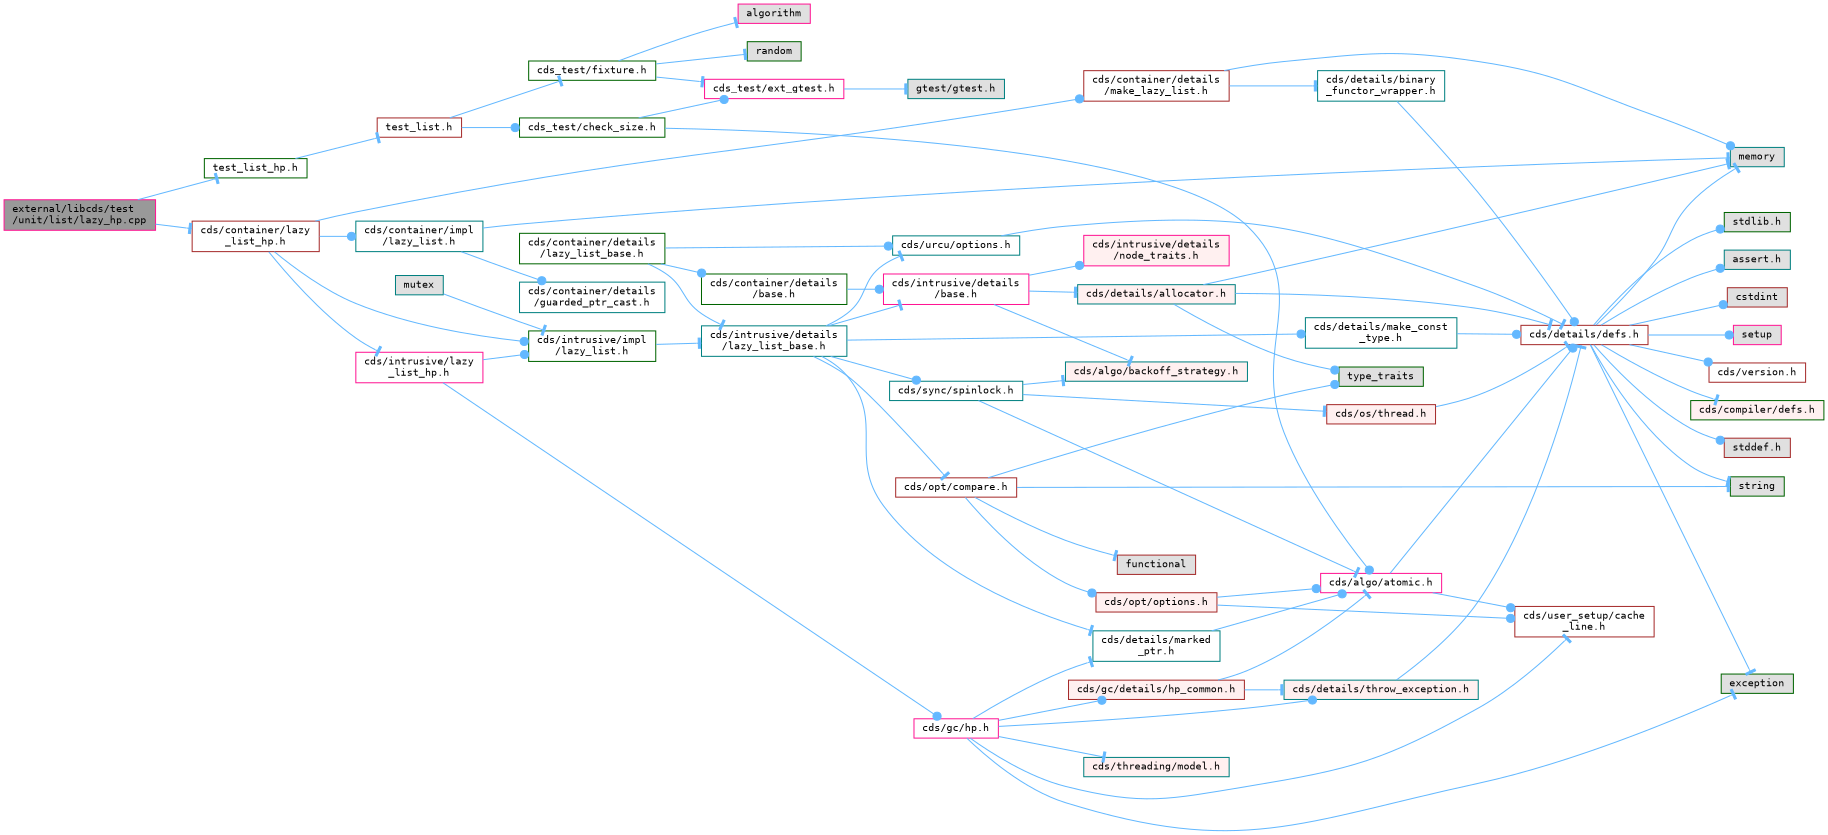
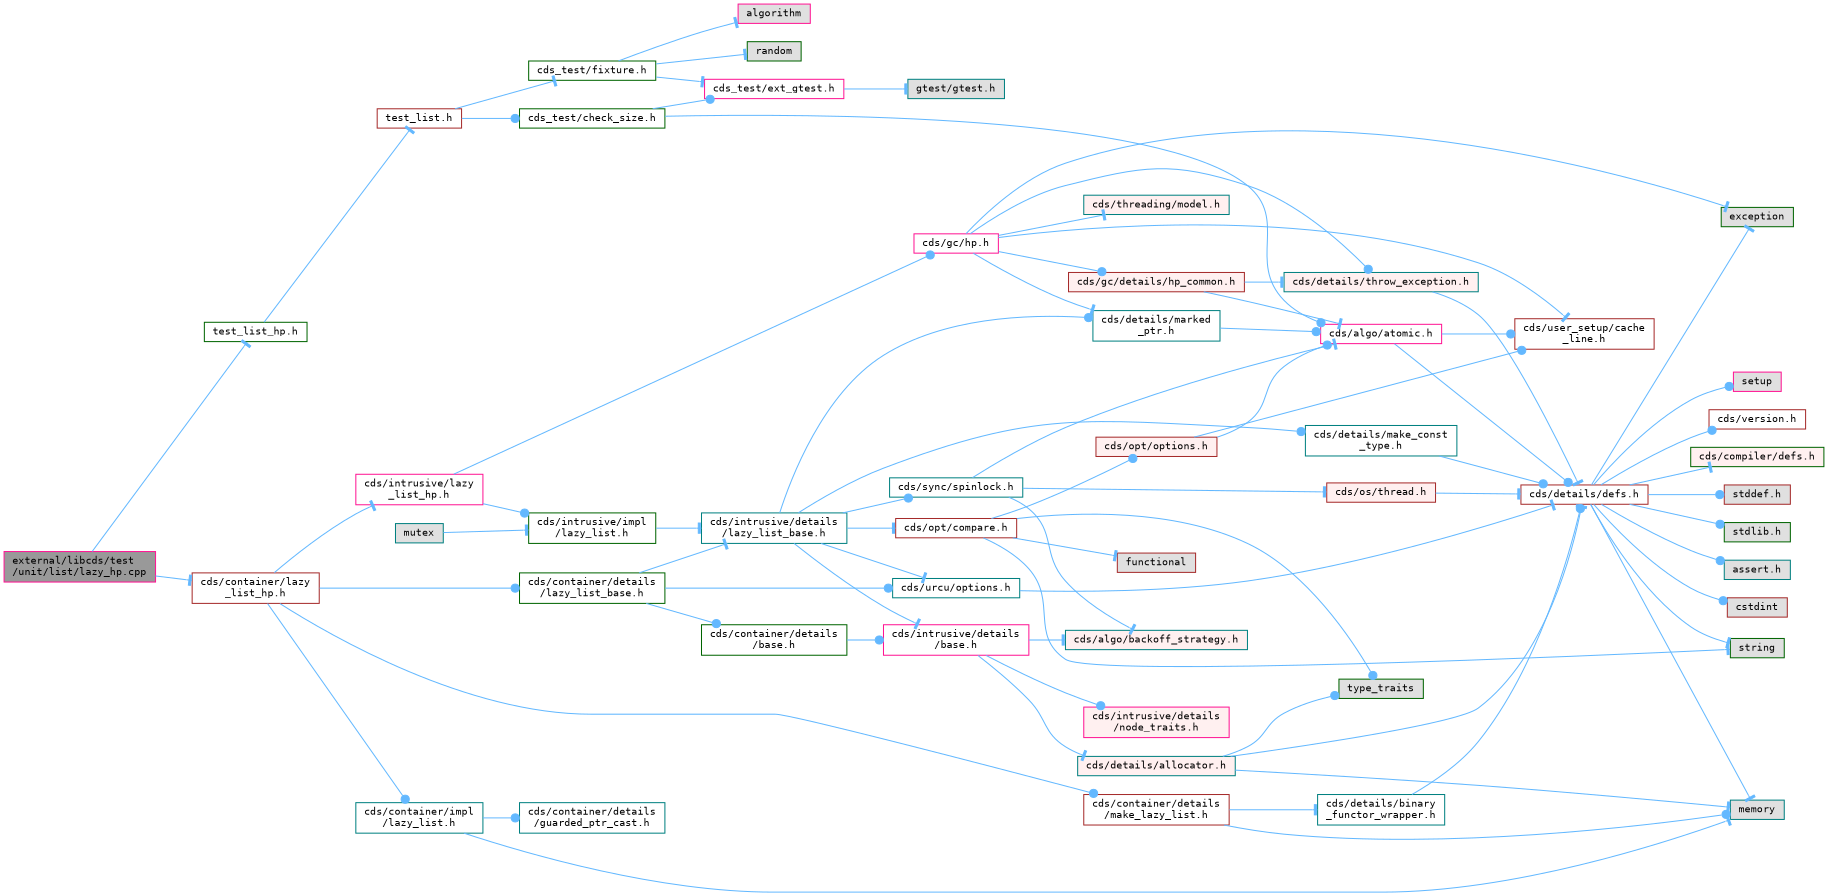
  digraph {
    fontname="DejaVu Sans Mono"
    rankdir=LR
    node [color=teal fillcolor=white fontname="DejaVu Sans Mono" fontsize=10 shape=box style=filled]
    edge [arrowhead=tee color=steelblue1 fontname="DejaVu Sans Mono" fontsize=10 labelfontname=Helvetica labelfontsize=10 style=solid]
    n1 [color=deeppink fillcolor=grey60 fontcolor=black height=0.2 label="external/libcds/test\l/unit/list/lazy_hp.cpp" width=0.4]
    n2 [color=darkgreen height=0.2 label="test_list_hp.h" width=0.4]
    n3 [color=brown height=0.2 label="cds/container/lazy\l_list_hp.h" width=0.4]
    n4 [color=brown height=0.2 label="test_list.h" width=0.4]
    n5 [color=darkgreen height=0.2 label="cds/container/details\l/lazy_list_base.h" width=0.4]
    n6 [color=deeppink height=0.2 label="cds/intrusive/lazy\l_list_hp.h" width=0.4]
    n7 [color=brown height=0.2 label="cds/container/details\l/make_lazy_list.h" width=0.4]
    n8 [height=0.2 label="cds/container/impl\l/lazy_list.h" width=0.4]
    n9 [color=darkgreen height=0.2 label="cds_test/check_size.h" width=0.4]
    n10 [color=darkgreen height=0.2 label="cds_test/fixture.h" width=0.4]
    n11 [color=deeppink height=0.2 label="cds_test/ext_gtest.h" width=0.4]
    n12 [color=deeppink height=0.2 label="cds/algo/atomic.h" width=0.4]
    n13 [color=deeppink fillcolor="#E0E0E0" height=0.2 label=algorithm width=0.4]
    n14 [color=darkgreen fillcolor="#E0E0E0" height=0.2 label=random width=0.4]
    n15 [fillcolor="#E0E0E0" height=0.2 label="gtest/gtest.h" width=0.4]
    n16 [color=brown height=0.2 label="cds/details/defs.h" width=0.4]
    n17 [color=brown height=0.2 label="cds/user_setup/cache\l_line.h" width=0.4]
    n18 [color=brown fillcolor="#E0E0E0" height=0.2 label="stddef.h" width=0.4]
    n19 [color=darkgreen fillcolor="#E0E0E0" height=0.2 label="stdlib.h" width=0.4]
    n20 [fillcolor="#E0E0E0" height=0.2 label="assert.h" width=0.4]
    n21 [color=brown fillcolor="#E0E0E0" height=0.2 label=cstdint width=0.4]
    n22 [color=darkgreen fillcolor="#E0E0E0" height=0.2 label=exception width=0.4]
    n23 [color=deeppink fillcolor="#E0E0E0" height=0.2 label=setup width=0.4]
    n24 [color=darkgreen fillcolor="#E0E0E0" height=0.2 label=string width=0.4]
    n25 [fillcolor="#E0E0E0" height=0.2 label=memory width=0.4]
    n26 [color=brown height=0.2 label="cds/version.h" width=0.4]
    n27 [color=darkgreen fillcolor="#FFF0F0" height=0.2 label="cds/compiler/defs.h" width=0.4]
    n28 [color=darkgreen height=0.2 label="cds/container/details\l/base.h" width=0.4]
    n29 [height=0.2 label="cds/intrusive/details\l/lazy_list_base.h" width=0.4]
    n30 [height=0.2 label="cds/urcu/options.h" width=0.4]
    n31 [color=darkgreen height=0.2 label="cds/intrusive/impl\l/lazy_list.h" width=0.4]
    n32 [color=deeppink height=0.2 label="cds/gc/hp.h" width=0.4]
    n33 [height=0.2 label="cds/details/binary\l_functor_wrapper.h" width=0.4]
    n34 [height=0.2 label="cds/container/details\l/guarded_ptr_cast.h" width=0.4]
    n35 [color=deeppink height=0.2 label="cds/intrusive/details\l/base.h" width=0.4]
    n36 [color=brown height=0.2 label="cds/opt/compare.h" width=0.4]
    n37 [height=0.2 label="cds/details/marked\l_ptr.h" width=0.4]
    n38 [height=0.2 label="cds/details/make_const\l_type.h" width=0.4]
    n39 [height=0.2 label="cds/sync/spinlock.h" width=0.4]
    n40 [color=deeppink fillcolor="#FFF0F0" height=0.2 label="cds/intrusive/details\l/node_traits.h" width=0.4]
    n41 [fillcolor="#FFF0F0" height=0.2 label="cds/details/allocator.h" width=0.4]
    n42 [fillcolor="#FFF0F0" height=0.2 label="cds/algo/backoff_strategy.h" width=0.4]
    n43 [color=darkgreen fillcolor="#E0E0E0" height=0.2 label=type_traits width=0.4]
    n44 [color=brown fillcolor="#E0E0E0" height=0.2 label=functional width=0.4]
    n45 [color=brown fillcolor="#FFF0F0" height=0.2 label="cds/opt/options.h" width=0.4]
    n46 [color=brown fillcolor="#FFF0F0" height=0.2 label="cds/os/thread.h" width=0.4]
    n47 [color=brown fillcolor="#FFF0F0" height=0.2 label="cds/gc/details/hp_common.h" width=0.4]
    n48 [fillcolor="#FFF0F0" height=0.2 label="cds/details/throw_exception.h" width=0.4]
    n49 [fillcolor="#FFF0F0" height=0.2 label="cds/threading/model.h" width=0.4]
    n50 [fillcolor="#E0E0E0" height=0.2 label=mutex width=0.4]
    n1 -> n2
    n1 -> n3
    n2 -> n4
-   n3 -> n31 [arrowhead=dot]
+   n3 -> n5 [arrowhead=dot]
    n3 -> n6
    n3 -> n7 [arrowhead=dot]
    n3 -> n8 [arrowhead=dot]
    n4 -> n9 [arrowhead=dot]
    n4 -> n10
    n5 -> n28 [arrowhead=dot]
    n5 -> n29
    n5 -> n30 [arrowhead=dot]
    n6 -> n31 [arrowhead=dot]
    n6 -> n32 [arrowhead=dot]
    n7 -> n25 [arrowhead=dot]
    n7 -> n33
    n8 -> n25
    n8 -> n34 [arrowhead=dot]
    n9 -> n11 [arrowhead=dot]
    n9 -> n12 [arrowhead=dot]
    n10 -> n11
    n10 -> n13
    n10 -> n14
    n11 -> n15
    n12 -> n16 [arrowhead=dot]
    n12 -> n17 [arrowhead=dot]
    n16 -> n18 [arrowhead=dot]
    n16 -> n19 [arrowhead=dot]
    n16 -> n20 [arrowhead=dot]
    n16 -> n21 [arrowhead=dot]
    n16 -> n22
    n16 -> n23 [arrowhead=dot]
    n16 -> n24
    n16 -> n25
    n16 -> n26 [arrowhead=dot]
    n16 -> n27
    n28 -> n35 [arrowhead=dot]
    n29 -> n30
    n29 -> n35
    n29 -> n36
-   n29 -> n37
+   n29 -> n37 [arrowhead=dot]
    n29 -> n38 [arrowhead=dot]
    n29 -> n39 [arrowhead=dot]
    n30 -> n16
    n31 -> n29
    n32 -> n17
    n32 -> n22
    n32 -> n37
    n32 -> n47 [arrowhead=dot]
    n32 -> n48 [arrowhead=dot]
    n32 -> n49
    n33 -> n16 [arrowhead=dot]
    n35 -> n40 [arrowhead=dot]
    n35 -> n41
    n35 -> n42
    n36 -> n24
    n36 -> n43 [arrowhead=dot]
    n36 -> n44
    n36 -> n45 [arrowhead=dot]
    n37 -> n12 [arrowhead=dot]
    n38 -> n16 [arrowhead=dot]
    n39 -> n12
    n39 -> n42
    n39 -> n46
    n41 -> n16
    n41 -> n25
    n41 -> n43 [arrowhead=dot]
    n45 -> n12 [arrowhead=dot]
    n45 -> n17 [arrowhead=dot]
    n46 -> n16
    n47 -> n12
    n47 -> n48
    n48 -> n16
    n50 -> n31
  }
